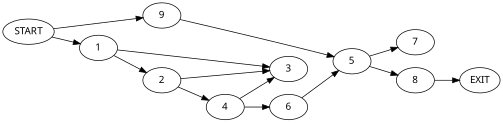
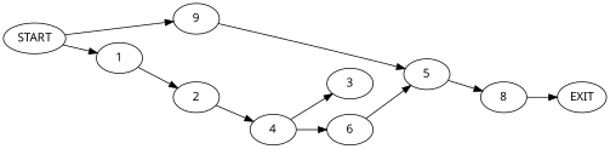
  digraph {
    fontname="Noto Sans"
    rankdir=LR
    node [fontname="Noto Sans"]
    edge [fontname="Noto Sans"]
    n1 [label=START]
    1
    9
    2
    3
    5
    n7 [label=EXIT]
    4
    6
-   7
    8
    n1 -> 1
    n1 -> 9
    1 -> 2
-   1 -> 3
    9 -> 5
-   2 -> 3
    2 -> 4
-   5 -> 7
    5 -> 8
    4 -> 3
    4 -> 6
    6 -> 5
    8 -> n7
  }
